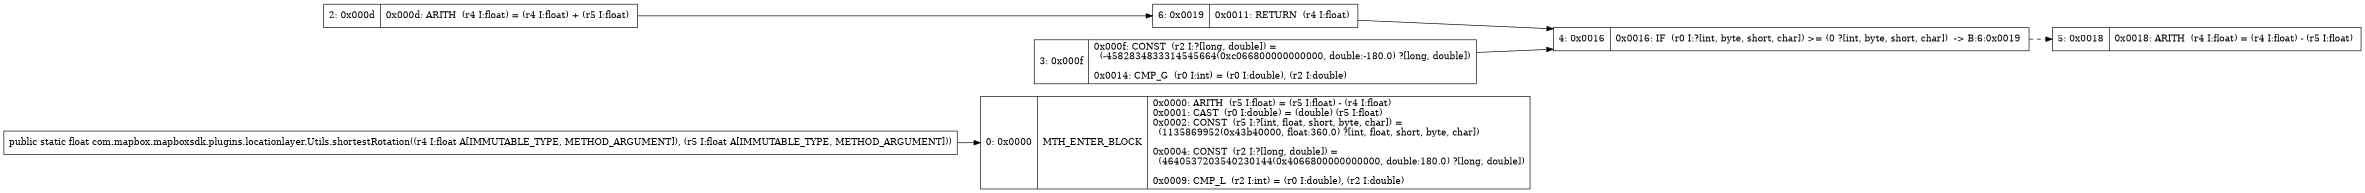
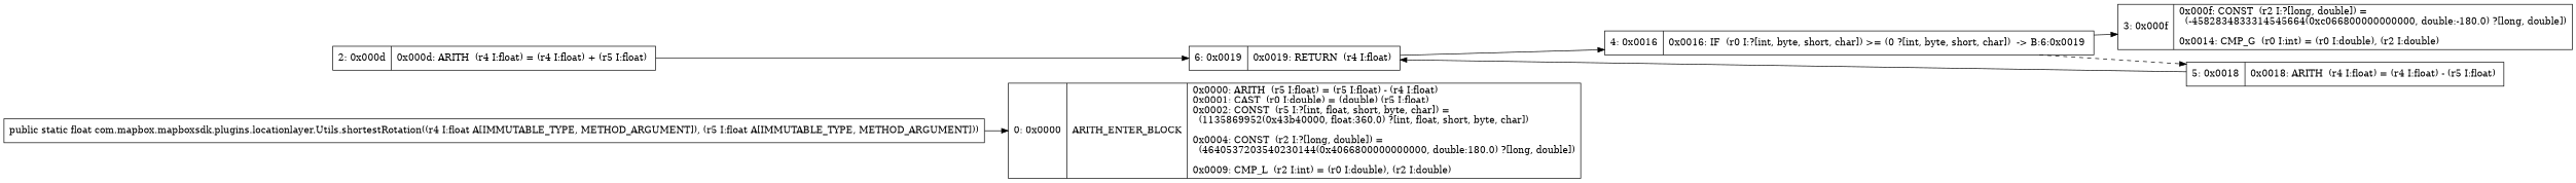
  digraph {
    rankdir=LR
    node [shape=record]
-   n1 [label="{0\:\ 0x0000|MTH_ENTER_BLOCK\l|0x0000: ARITH  (r5 I:float) = (r5 I:float) \- (r4 I:float) \l0x0001: CAST  (r0 I:double) = (double) (r5 I:float) \l0x0002: CONST  (r5 I:?[int, float, short, byte, char]) = \l  (1135869952(0x43b40000, float:360.0) ?[int, float, short, byte, char])\l \l0x0004: CONST  (r2 I:?[long, double]) = \l  (4640537203540230144(0x4066800000000000, double:180.0) ?[long, double])\l \l0x0009: CMP_L  (r2 I:int) = (r0 I:double), (r2 I:double) \l}"]
+   n1 [label="{0\:\ 0x0000|ARITH_ENTER_BLOCK\l|0x0000: ARITH  (r5 I:float) = (r5 I:float) \- (r4 I:float) \l0x0001: CAST  (r0 I:double) = (double) (r5 I:float) \l0x0002: CONST  (r5 I:?[int, float, short, byte, char]) = \l  (1135869952(0x43b40000, float:360.0) ?[int, float, short, byte, char])\l \l0x0004: CONST  (r2 I:?[long, double]) = \l  (4640537203540230144(0x4066800000000000, double:180.0) ?[long, double])\l \l0x0009: CMP_L  (r2 I:int) = (r0 I:double), (r2 I:double) \l}"]
    n2 [label="{2\:\ 0x000d|0x000d: ARITH  (r4 I:float) = (r4 I:float) + (r5 I:float) \l}"]
-   n3 [label="{6\:\ 0x0019|0x0011: RETURN  (r4 I:float) \l}"]
+   n3 [label="{6\:\ 0x0019|0x0019: RETURN  (r4 I:float) \l}"]
    n4 [label="{3\:\ 0x000f|0x000f: CONST  (r2 I:?[long, double]) = \l  (\-4582834833314545664(0xc066800000000000, double:\-180.0) ?[long, double])\l \l0x0014: CMP_G  (r0 I:int) = (r0 I:double), (r2 I:double) \l}"]
    n5 [label="{4\:\ 0x0016|0x0016: IF  (r0 I:?[int, byte, short, char]) \>= (0 ?[int, byte, short, char])  \-\> B:6:0x0019 \l}"]
    n6 [label="{5\:\ 0x0018|0x0018: ARITH  (r4 I:float) = (r4 I:float) \- (r5 I:float) \l}"]
    n7 [label="{public static float com.mapbox.mapboxsdk.plugins.locationlayer.Utils.shortestRotation((r4 I:float A[IMMUTABLE_TYPE, METHOD_ARGUMENT]), (r5 I:float A[IMMUTABLE_TYPE, METHOD_ARGUMENT])) }"]
    n2 -> n3
    n3 -> n5
-   n4 -> n5
+   n5 -> n4
    n5 -> n6 [style=dashed]
+   n6 -> n3
    n7 -> n1
  }
